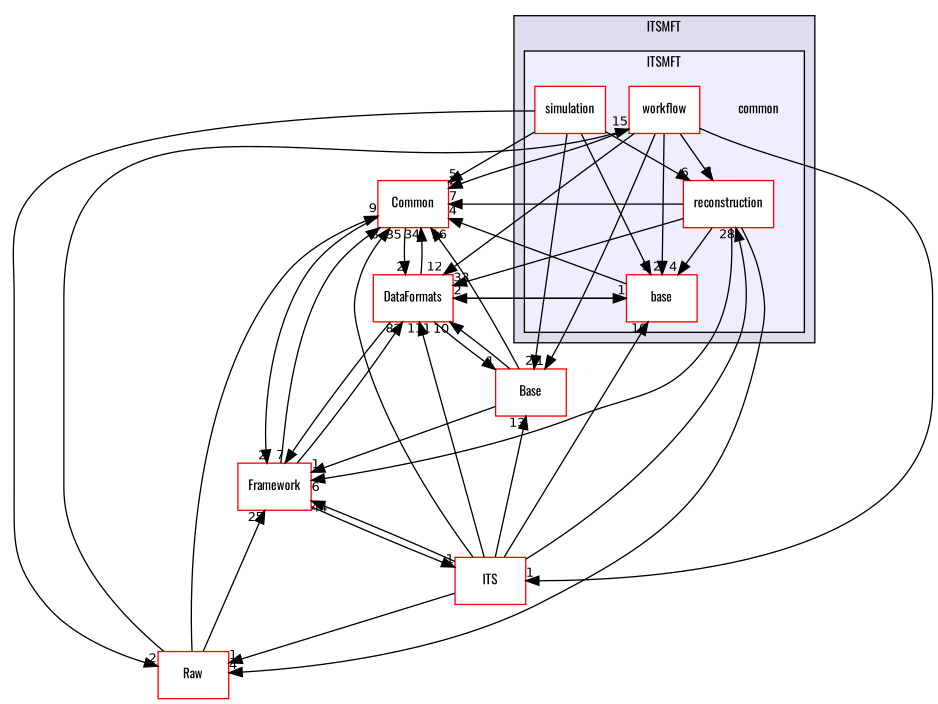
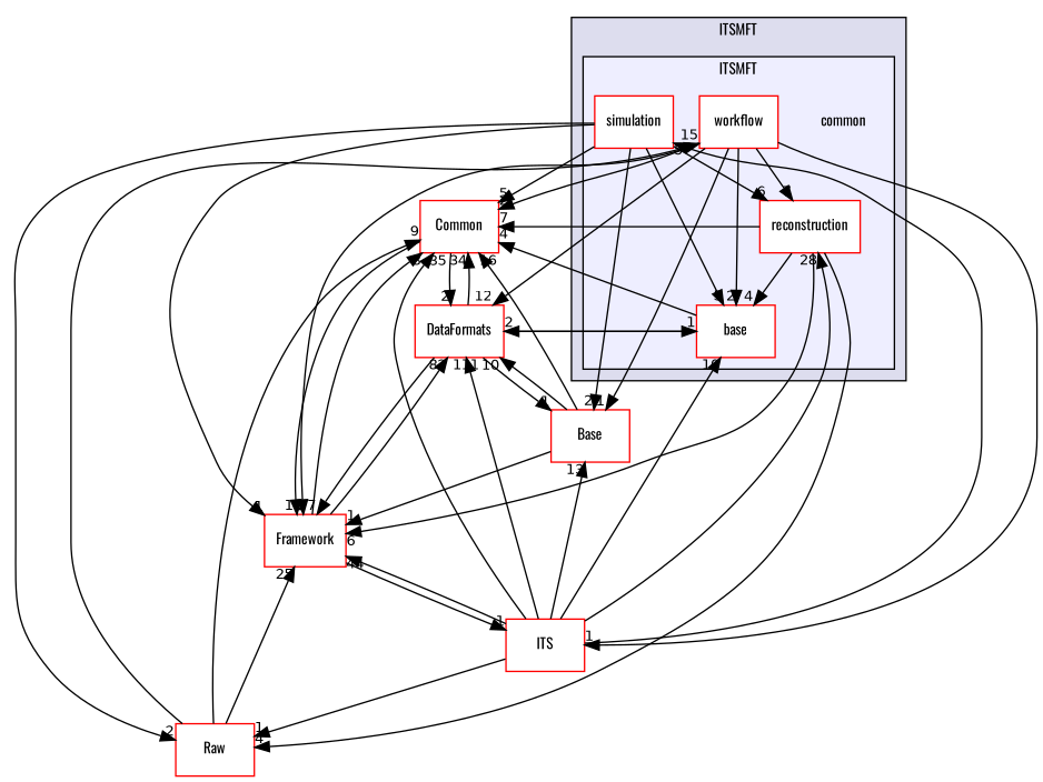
  digraph {
    compound=true
    fontname=Oswald
    node [fontname=Oswald fontsize=10 shape=box color=red]
    edge [fontname=Oswald headlabel=1 labeldistance=1.5 labelfontname=Helvetica labelfontsize=10]
    n1 [label=common shape=plaintext color=""]
    n2 [fillcolor=white label=base style=filled]
    n3 [fillcolor=white label=reconstruction style=filled]
    n4 [fillcolor=white label=simulation style=filled]
    n5 [fillcolor=white label=workflow style=filled]
    n6 [label=Common]
    n7 [label=DataFormats]
    n8 [label=Framework]
    n9 [label=Raw]
    n10 [label=Base]
    n11 [label=ITS]
    subgraph cluster_1 {
      bgcolor="#ddddee"
      fontsize=10
      label=ITSMFT
      pencolor=black
      subgraph cluster_2 {
        bgcolor="#eeeeff"
        fontsize=10
        label=ITSMFT
        pencolor=black
        n1
        n2
        n3
        n4
        n5
      }
    }
    n2 -> n6 [headlabel=4]
    n2 -> n7 [headlabel=2]
    n3 -> n2 [headlabel=4]
    n3 -> n6 [headlabel=7]
-   n3 -> n7 [headlabel=33]
    n3 -> n8 [headlabel=6]
    n3 -> n9 [headlabel=4]
    n4 -> n2 [headlabel=5]
    n4 -> n3 [headlabel=6]
    n4 -> n6 [headlabel=5]
+   n4 -> n8
    n4 -> n9 [headlabel=2]
    n4 -> n10 [headlabel=2]
    n5 -> n2 [headlabel=2]
    n5 -> n3 [headlabel=7]
    n5 -> n6 [headlabel=2]
    n5 -> n7 [headlabel=12]
+   n5 -> n8 [headlabel=11]
    n5 -> n10
    n5 -> n11
    n6 -> n7 [headlabel=2]
    n6 -> n8 [headlabel=2]
    n7 -> n2
    n7 -> n6 [headlabel=34]
    n7 -> n8 [headlabel=7]
    n7 -> n10
    n8 -> n6 [headlabel=8]
    n8 -> n7 [headlabel=82]
    n8 -> n11
    n9 -> n5 [headlabel=15]
    n9 -> n6 [headlabel=9]
    n9 -> n8 [headlabel=25]
    n10 -> n6 [headlabel=16]
    n10 -> n7 [headlabel=10]
    n10 -> n8
    n11 -> n2 [headlabel=10]
    n11 -> n3 [headlabel=28]
+   n11 -> n4 [headlabel=5]
    n11 -> n6 [headlabel=35]
    n11 -> n7 [headlabel=111]
    n11 -> n8 [headlabel=44]
    n11 -> n9
    n11 -> n10 [headlabel=13]
  }
